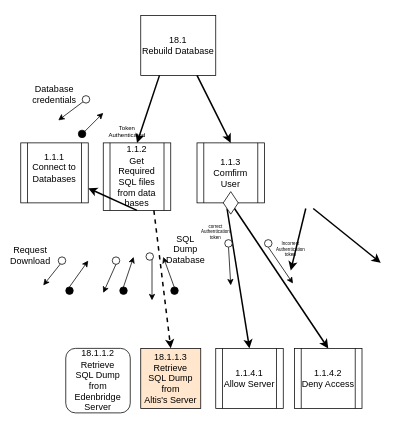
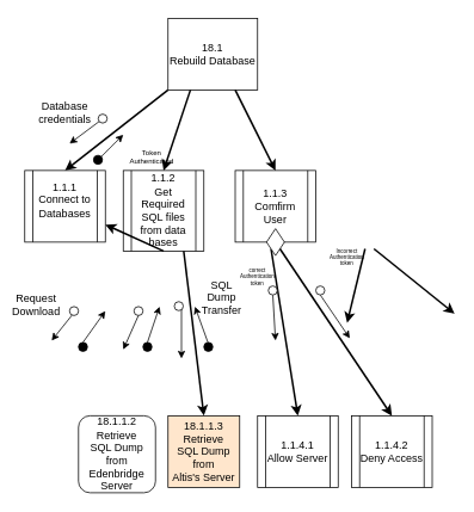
  <mxCell id="0" />
  <mxCell id="1" parent="0" />
  <mxCell id="2" value="&lt;div&gt;18.1 &lt;br&gt;&lt;/div&gt;&lt;div&gt;Rebuild Database&lt;br&gt;&lt;/div&gt;" style="whiteSpace=wrap;html=1;aspect=fixed;" parent="1" vertex="1"><mxGeometry x="187" y="20" width="100" height="80" as="geometry" /></mxCell>
  <mxCell id="3" value="&lt;div&gt;1.1.1&lt;br&gt;&lt;/div&gt;&lt;div&gt;Connect to Databases&lt;/div&gt;&lt;div&gt;&lt;br&gt;&lt;/div&gt;" style="shape=process;whiteSpace=wrap;html=1;backgroundOutline=1;" parent="1" vertex="1"><mxGeometry x="27" y="190" width="90" height="80" as="geometry" /></mxCell>
  <mxCell id="4" value="&lt;div&gt;1.1.2&lt;br&gt;&lt;/div&gt;&lt;div&gt;Get Required SQL files from data bases&lt;/div&gt;" style="shape=process;whiteSpace=wrap;html=1;backgroundOutline=1;" parent="1" vertex="1"><mxGeometry x="137" y="190" width="90" height="90" as="geometry" /></mxCell>
  <mxCell id="5" value="" style="endArrow=classic;html=1;" parent="1" edge="1"><mxGeometry width="50" height="50" relative="1" as="geometry"><mxPoint x="467" y="490" as="sourcePoint" /><mxPoint x="467" y="490" as="targetPoint" /></mxGeometry></mxCell>
  <mxCell id="6" value="" style="endArrow=classic;html=1;exitX=0;exitY=1;exitDx=0;exitDy=0;entryX=0.5;entryY=0;entryDx=0;entryDy=0;strokeWidth=2;" parent="1" source="11" target="10" edge="1"><mxGeometry width="50" height="50" relative="1" as="geometry"><mxPoint x="337" y="330" as="sourcePoint" /><mxPoint x="267" y="390" as="targetPoint" /></mxGeometry></mxCell>
  <mxCell id="7" value="" style="endArrow=classic;html=1;strokeWidth=2;entryX=0.5;entryY=0;entryDx=0;entryDy=0;exitX=1;exitY=1;exitDx=0;exitDy=0;" parent="1" source="11" target="9" edge="1"><mxGeometry width="50" height="50" relative="1" as="geometry"><mxPoint x="257" y="300" as="sourcePoint" /><mxPoint x="157" y="390" as="targetPoint" /></mxGeometry></mxCell>
  <mxCell id="8" value="&lt;div&gt;&lt;span style=&quot;white-space: normal&quot;&gt;&lt;/span&gt;&lt;span style=&quot;white-space: normal&quot;&gt;&lt;/span&gt;1.1.3&lt;br&gt;&lt;/div&gt;&lt;div&gt;Comfirm User&lt;/div&gt;" style="shape=process;whiteSpace=wrap;html=1;backgroundOutline=1;" parent="1" vertex="1"><mxGeometry x="262" y="190" width="90" height="80" as="geometry" /></mxCell>
  <mxCell id="9" value="&lt;div&gt;1.1.4.2&lt;br&gt;&lt;/div&gt;&lt;div&gt;Deny Access&lt;/div&gt;" style="shape=process;whiteSpace=wrap;html=1;backgroundOutline=1;" parent="1" vertex="1"><mxGeometry x="392" y="464" width="90" height="80" as="geometry" /></mxCell>
  <mxCell id="10" value="1.1.4.1&lt;div&gt;Allow Server&lt;/div&gt;" style="shape=process;whiteSpace=wrap;html=1;backgroundOutline=1;" parent="1" vertex="1"><mxGeometry x="287" y="464" width="90" height="80" as="geometry" /></mxCell>
  <mxCell id="11" value="" style="rhombus;whiteSpace=wrap;html=1;fillColor=#FFFFFF;" parent="1" vertex="1"><mxGeometry x="297" y="255" width="20" height="30" as="geometry" /></mxCell>
  <mxCell id="12" value="" style="endArrow=classic;html=1;" parent="1" edge="1"><mxGeometry width="50" height="50" relative="1" as="geometry"><mxPoint x="362" y="509" as="sourcePoint" /><mxPoint x="362" y="509" as="targetPoint" /></mxGeometry></mxCell>
  <mxCell id="13" value="" style="endArrow=classic;html=1;exitX=0;exitY=1;exitDx=0;exitDy=0;strokeWidth=2;entryX=0.5;entryY=0;entryDx=0;entryDy=0;" parent="1" edge="1"><mxGeometry width="50" height="50" relative="1" as="geometry"><mxPoint x="407" y="277.5" as="sourcePoint" /><mxPoint x="387" y="360" as="targetPoint" /></mxGeometry></mxCell>
  <mxCell id="14" value="" style="endArrow=classic;html=1;strokeWidth=2;exitX=1;exitY=1;exitDx=0;exitDy=0;entryX=0.5;entryY=0;entryDx=0;entryDy=0;" parent="1" edge="1"><mxGeometry width="50" height="50" relative="1" as="geometry"><mxPoint x="417" y="277.5" as="sourcePoint" /><mxPoint x="507" y="350" as="targetPoint" /></mxGeometry></mxCell>
  <mxCell id="15" value="" style="endArrow=classic;html=1;exitX=0.25;exitY=1;exitDx=0;exitDy=0;entryX=0.5;entryY=0;entryDx=0;entryDy=0;strokeWidth=2;" parent="1" source="2" target="4" edge="1"><mxGeometry width="50" height="50" relative="1" as="geometry"><mxPoint x="-23" y="255" as="sourcePoint" /><mxPoint x="87" y="377.5" as="targetPoint" /></mxGeometry></mxCell>
+ <mxCell id="16" value="" style="endArrow=classic;html=1;exitX=0;exitY=1;exitDx=0;exitDy=0;entryX=0.5;entryY=0;entryDx=0;entryDy=0;strokeWidth=2;" parent="1" source="2" target="3" edge="1"><mxGeometry width="50" height="50" relative="1" as="geometry"><mxPoint x="32" y="40" as="sourcePoint" /><mxPoint x="142" y="162.5" as="targetPoint" /></mxGeometry></mxCell>
  <mxCell id="17" value="" style="endArrow=classic;html=1;exitX=0.75;exitY=1;exitDx=0;exitDy=0;entryX=0.5;entryY=0;entryDx=0;entryDy=0;strokeWidth=2;" parent="1" source="2" target="8" edge="1"><mxGeometry width="50" height="50" relative="1" as="geometry"><mxPoint x="247" y="130" as="sourcePoint" /><mxPoint x="242" y="220" as="targetPoint" /></mxGeometry></mxCell>
  <mxCell id="18" value="&lt;div&gt;18.1.1.2&lt;br&gt;&lt;/div&gt;&lt;div&gt;Retrieve&lt;br&gt;&lt;/div&gt;&lt;div&gt;SQL Dump from&lt;/div&gt;&lt;div&gt;Edenbridge Server&lt;br&gt;&lt;/div&gt;" style="whiteSpace=wrap;html=1;aspect=fixed;rounded=1;" parent="1" vertex="1"><mxGeometry x="87" y="464" width="86" height="86" as="geometry" /></mxCell>
  <mxCell id="19" value="&lt;div&gt;18.1.1.3&lt;br&gt;&lt;/div&gt;&lt;div&gt;Retrieve&lt;br&gt;&lt;/div&gt;&lt;div&gt;SQL Dump from&lt;/div&gt;Altis's Server" style="whiteSpace=wrap;html=1;aspect=fixed;fillColor=#ffe6cc;" parent="1" vertex="1"><mxGeometry x="187" y="464" width="80" height="80" as="geometry" /></mxCell>
  <mxCell id="20" value="" style="endArrow=classic;html=1;exitX=0.5;exitY=1;exitDx=0;exitDy=0;strokeWidth=2;" parent="1" source="4" target="3" edge="1"><mxGeometry width="50" height="50" relative="1" as="geometry"><mxPoint x="172" y="340" as="sourcePoint" /><mxPoint x="147" y="430" as="targetPoint" /></mxGeometry></mxCell>
- <mxCell id="21" value="" style="endArrow=classic;html=1;exitX=0.75;exitY=1;exitDx=0;exitDy=0;entryX=0.5;entryY=0;entryDx=0;entryDy=0;strokeWidth=2;dashed=1;" parent="1" source="4" target="19" edge="1"><mxGeometry width="50" height="50" relative="1" as="geometry"><mxPoint x="182" y="350" as="sourcePoint" /><mxPoint x="157" y="440" as="targetPoint" /></mxGeometry></mxCell>
+ <mxCell id="21" value="" style="endArrow=classic;html=1;exitX=0.75;exitY=1;exitDx=0;exitDy=0;entryX=0.5;entryY=0;entryDx=0;entryDy=0;strokeWidth=2;" parent="1" source="4" target="19" edge="1"><mxGeometry width="50" height="50" relative="1" as="geometry"><mxPoint x="182" y="350" as="sourcePoint" /><mxPoint x="157" y="440" as="targetPoint" /></mxGeometry></mxCell>
  <mxCell id="22" value="" style="endArrow=classic;html=1;" edge="1" parent="1"><mxGeometry width="50" height="50" relative="1" as="geometry"><mxPoint x="117" y="130" as="sourcePoint" /><mxPoint x="77" y="160" as="targetPoint" /></mxGeometry></mxCell>
  <mxCell id="23" value="" style="ellipse;whiteSpace=wrap;html=1;aspect=fixed;" vertex="1" parent="1"><mxGeometry x="109" y="127" width="10" height="10" as="geometry" /></mxCell>
- <mxCell id="24" value="&lt;div&gt;SQL Dump &lt;br&gt;&lt;/div&gt;&lt;div&gt;Database&lt;br&gt;&lt;/div&gt;" style="text;html=1;strokeColor=none;fillColor=none;align=center;verticalAlign=middle;whiteSpace=wrap;rounded=0;" vertex="1" parent="1"><mxGeometry x="227" y="322" width="40" height="20" as="geometry" /></mxCell>
+ <mxCell id="24" value="&lt;div&gt;SQL Dump &lt;br&gt;&lt;/div&gt;&lt;div&gt;Transfer&lt;br&gt;&lt;/div&gt;" style="text;html=1;strokeColor=none;fillColor=none;align=center;verticalAlign=middle;whiteSpace=wrap;rounded=0;" vertex="1" parent="1"><mxGeometry x="227" y="322" width="40" height="20" as="geometry" /></mxCell>
  <mxCell id="25" value="Database credentials" style="text;html=1;strokeColor=none;fillColor=none;align=center;verticalAlign=middle;whiteSpace=wrap;rounded=0;" vertex="1" parent="1"><mxGeometry x="52" y="115" width="40" height="20" as="geometry" /></mxCell>
  <mxCell id="26" value="" style="endArrow=classic;html=1;" edge="1" parent="1"><mxGeometry width="50" height="50" relative="1" as="geometry"><mxPoint x="85" y="345" as="sourcePoint" /><mxPoint x="57" y="380" as="targetPoint" /></mxGeometry></mxCell>
  <mxCell id="27" value="" style="ellipse;whiteSpace=wrap;html=1;aspect=fixed;" vertex="1" parent="1"><mxGeometry x="77" y="342" width="10" height="10" as="geometry" /></mxCell>
  <mxCell id="28" value="Request Download" style="text;html=1;strokeColor=none;fillColor=none;align=center;verticalAlign=middle;whiteSpace=wrap;rounded=0;" vertex="1" parent="1"><mxGeometry x="20" y="330" width="40" height="20" as="geometry" /></mxCell>
  <mxCell id="29" value="" style="endArrow=classic;html=1;" edge="1" parent="1"><mxGeometry width="50" height="50" relative="1" as="geometry"><mxPoint x="157" y="345" as="sourcePoint" /><mxPoint x="137" y="390" as="targetPoint" /></mxGeometry></mxCell>
  <mxCell id="30" value="" style="ellipse;whiteSpace=wrap;html=1;aspect=fixed;" vertex="1" parent="1"><mxGeometry x="149" y="342" width="10" height="10" as="geometry" /></mxCell>
  <mxCell id="31" value="" style="endArrow=classic;html=1;" edge="1" parent="1"><mxGeometry width="50" height="50" relative="1" as="geometry"><mxPoint x="202" y="339.5" as="sourcePoint" /><mxPoint x="202" y="400" as="targetPoint" /></mxGeometry></mxCell>
  <mxCell id="32" value="" style="ellipse;whiteSpace=wrap;html=1;aspect=fixed;" vertex="1" parent="1"><mxGeometry x="194" y="336.5" width="10" height="10" as="geometry" /></mxCell>
  <mxCell id="33" value="" style="endArrow=classic;html=1;" edge="1" parent="1"><mxGeometry width="50" height="50" relative="1" as="geometry"><mxPoint x="231.5" y="382" as="sourcePoint" /><mxPoint x="217" y="342" as="targetPoint" /></mxGeometry></mxCell>
  <mxCell id="34" value="" style="ellipse;whiteSpace=wrap;html=1;aspect=fixed;fillColor=#000000;" vertex="1" parent="1"><mxGeometry x="227" y="382" width="10" height="10" as="geometry" /></mxCell>
  <mxCell id="35" value="" style="endArrow=classic;html=1;exitX=0.5;exitY=0;exitDx=0;exitDy=0;" edge="1" parent="1" source="36"><mxGeometry width="50" height="50" relative="1" as="geometry"><mxPoint x="177.5" y="382" as="sourcePoint" /><mxPoint x="177.5" y="342" as="targetPoint" /></mxGeometry></mxCell>
  <mxCell id="36" value="" style="ellipse;whiteSpace=wrap;html=1;aspect=fixed;fillColor=#000000;" vertex="1" parent="1"><mxGeometry x="159" y="382" width="10" height="10" as="geometry" /></mxCell>
  <mxCell id="37" value="" style="endArrow=classic;html=1;exitX=0.5;exitY=0;exitDx=0;exitDy=0;" edge="1" parent="1" source="38"><mxGeometry width="50" height="50" relative="1" as="geometry"><mxPoint x="111.5" y="386.5" as="sourcePoint" /><mxPoint x="117" y="347" as="targetPoint" /></mxGeometry></mxCell>
  <mxCell id="38" value="" style="ellipse;whiteSpace=wrap;html=1;aspect=fixed;fillColor=#000000;" vertex="1" parent="1"><mxGeometry x="87" y="382" width="10" height="10" as="geometry" /></mxCell>
  <mxCell id="39" value="" style="endArrow=classic;html=1;" edge="1" parent="1"><mxGeometry width="50" height="50" relative="1" as="geometry"><mxPoint x="109" y="178" as="sourcePoint" /><mxPoint x="137" y="150" as="targetPoint" /></mxGeometry></mxCell>
  <mxCell id="40" value="" style="ellipse;whiteSpace=wrap;html=1;aspect=fixed;fillColor=#000000;" vertex="1" parent="1"><mxGeometry x="103.75" y="173" width="10" height="10" as="geometry" /></mxCell>
  <mxCell id="41" value="&lt;div style=&quot;font-size: 8px;&quot;&gt;Token &lt;br style=&quot;font-size: 8px;&quot;&gt;&lt;/div&gt;&lt;div style=&quot;font-size: 8px;&quot;&gt;Authenticated&lt;br style=&quot;font-size: 8px;&quot;&gt;&lt;/div&gt;" style="text;html=1;strokeColor=none;fillColor=none;align=center;verticalAlign=middle;whiteSpace=wrap;rounded=0;fontSize=8;" vertex="1" parent="1"><mxGeometry x="154" y="166" width="30" height="17" as="geometry" /></mxCell>
  <mxCell id="42" value="" style="endArrow=classic;html=1;exitX=0.5;exitY=1;exitDx=0;exitDy=0;" edge="1" parent="1" source="43"><mxGeometry width="50" height="50" relative="1" as="geometry"><mxPoint x="307" y="322" as="sourcePoint" /><mxPoint x="307" y="380" as="targetPoint" /></mxGeometry></mxCell>
  <mxCell id="43" value="" style="ellipse;whiteSpace=wrap;html=1;aspect=fixed;" vertex="1" parent="1"><mxGeometry x="299" y="319" width="10" height="10" as="geometry" /></mxCell>
- <mxCell id="44" value="&lt;div style=&quot;font-size: 6px;&quot;&gt;Incorrect&lt;/div&gt;&lt;div style=&quot;font-size: 6px;&quot;&gt;Authentication token&lt;br style=&quot;font-size: 6px;&quot;&gt; &lt;/div&gt;" style="text;html=1;strokeColor=none;fillColor=none;align=center;verticalAlign=middle;whiteSpace=wrap;rounded=0;fontSize=6;" vertex="1" parent="1"><mxGeometry x="367" y="322" width="40" height="20" as="geometry" /></mxCell>
+ <mxCell id="44" value="&lt;div style=&quot;font-size: 6px;&quot;&gt;Incorrect&lt;/div&gt;&lt;div style=&quot;font-size: 6px;&quot;&gt;Authentication token&lt;br style=&quot;font-size: 6px;&quot;&gt; &lt;/div&gt;" style="text;html=1;strokeColor=none;fillColor=none;align=center;verticalAlign=middle;whiteSpace=wrap;rounded=0;fontSize=6;" vertex="1" parent="1"><mxGeometry x="367" y="277" width="40" height="20" as="geometry" /></mxCell>
  <mxCell id="45" value="" style="endArrow=classic;html=1;exitX=0.5;exitY=1;exitDx=0;exitDy=0;" edge="1" parent="1" source="46"><mxGeometry width="50" height="50" relative="1" as="geometry"><mxPoint x="390" y="319.5" as="sourcePoint" /><mxPoint x="390" y="377.5" as="targetPoint" /></mxGeometry></mxCell>
  <mxCell id="46" value="" style="ellipse;whiteSpace=wrap;html=1;aspect=fixed;" vertex="1" parent="1"><mxGeometry x="352" y="319" width="10" height="10" as="geometry" /></mxCell>
  <mxCell id="47" value="&lt;div style=&quot;font-size: 6px&quot;&gt;correct&lt;/div&gt;&lt;div style=&quot;font-size: 6px&quot;&gt;Authentication token&lt;br style=&quot;font-size: 6px&quot;&gt; &lt;/div&gt;" style="text;html=1;strokeColor=none;fillColor=none;align=center;verticalAlign=middle;whiteSpace=wrap;rounded=0;fontSize=6;" vertex="1" parent="1"><mxGeometry x="267" y="299" width="40" height="20" as="geometry" /></mxCell>
